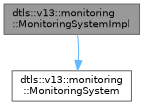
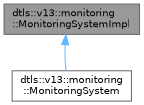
  digraph {
    node [color=gray40 fontname=Helvetica fontsize=10 shape=box style=filled]
    n1 [fillcolor=grey60 fontcolor=black height=0.2 label="dtls::v13::monitoring\l::MonitoringSystemImpl" width=0.4]
    n2 [fillcolor=white height=0.2 label="dtls::v13::monitoring\l::MonitoringSystem" width=0.4]
-   n2 -> n1 [color=steelblue1 dir=back fontname=Helvetica fontsize=10 labelfontname=Helvetica labelfontsize=10 style=solid]
+   n1 -> n2 [color=steelblue1 dir=back fontname=Helvetica fontsize=10 labelfontname=Helvetica labelfontsize=10 style=solid]
  }
